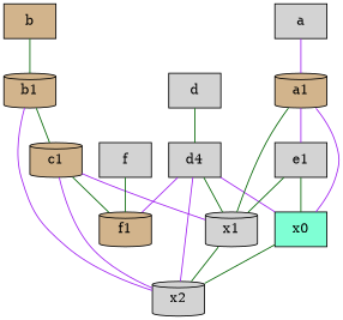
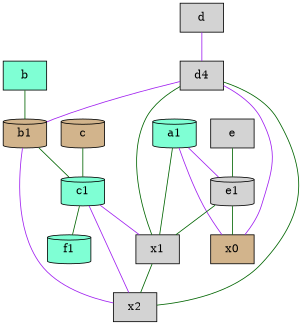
  graph {
    node [fillcolor=lightgrey labelfontsize=50 shape=cylinder style=filled]
    edge [color=darkgreen]
    d [shape=box]
    n2 [label=d4 shape=box]
-   x2
-   f1 [fillcolor=tan]
-   x1
-   x0 [fillcolor=aquamarine shape=box]
+   x2 [shape=box]
+   f1 [fillcolor=aquamarine]
+   x1 [shape=box]
+   x0 [fillcolor=tan shape=box]
    b1 [fillcolor=tan]
-   c1 [fillcolor=tan]
-   a [shape=box]
-   a1 [fillcolor=tan]
-   e1 [shape=box]
-   b [fillcolor=tan shape=box]
-   f [shape=box]
-   d -- n2
-   n2 -- x2 [color=purple]
-   n2 -- f1 [color=purple]
+   c1 [fillcolor=aquamarine]
+   a1 [fillcolor=aquamarine]
+   e1
+   b [fillcolor=aquamarine shape=box]
+   c [fillcolor=tan]
+   e [shape=box]
+   d -- n2 [color=purple]
+   n2 -- x2
+   n2 -- b1 [color=purple]
    n2 -- x1
    n2 -- x0 [color=purple]
    x1 -- x2
-   x0 -- x2
    b1 -- x2 [color=purple]
    b1 -- c1
    c1 -- x2 [color=purple]
    c1 -- f1
    c1 -- x1 [color=purple]
-   a -- a1 [color=purple]
    a1 -- x1
    a1 -- x0 [color=purple]
    a1 -- e1 [color=purple]
    e1 -- x1
    e1 -- x0
    b -- b1
-   f -- f1
+   c -- c1
+   e -- e1
  }
